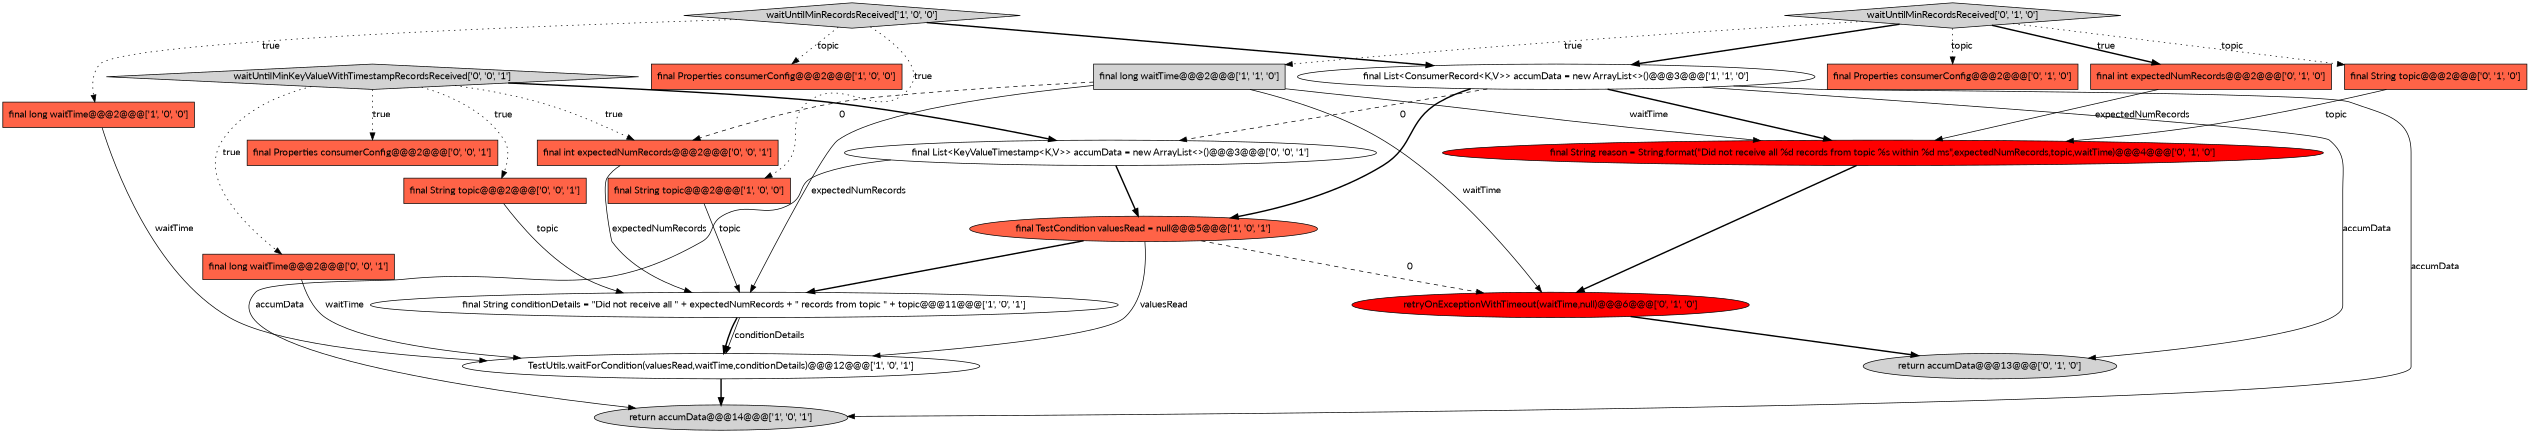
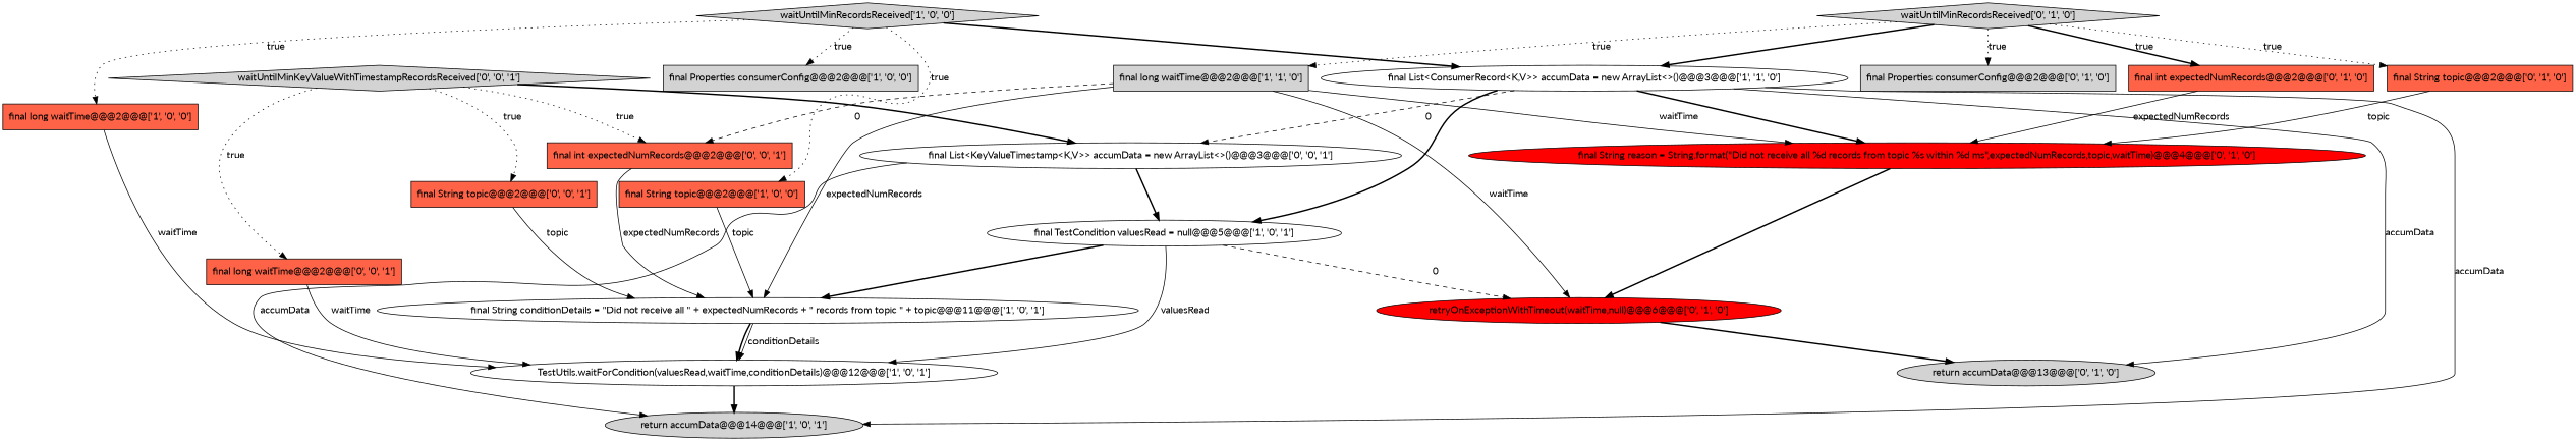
  digraph {
    fontname=Lato
    node [fillcolor=tomato fontname=Lato shape=box style=filled]
    edge [fontname=Lato style=solid]
    n1 [label="final long waitTime@@@2@@@['1', '0', '0']"]
    n2 [fillcolor=white label="TestUtils.waitForCondition(valuesRead,waitTime,conditionDetails)@@@12@@@['1', '0', '1']" shape=ellipse]
    n3 [fillcolor=lightgray label="return accumData@@@14@@@['1', '0', '1']" shape=ellipse]
    n4 [fillcolor=white label="final List<ConsumerRecord<K,V>> accumData = new ArrayList<>()@@@3@@@['1', '1', '0']" shape=ellipse]
    n5 [fillcolor=lightgray label="return accumData@@@13@@@['0', '1', '0']" shape=ellipse]
-   n6 [label="final TestCondition valuesRead = null@@@5@@@['1', '0', '1']" shape=ellipse]
+   n6 [fillcolor=white label="final TestCondition valuesRead = null@@@5@@@['1', '0', '1']" shape=ellipse]
    n7 [fillcolor=red label="final String reason = String.format(\"Did not receive all %d records from topic %s within %d ms\",expectedNumRecords,topic,waitTime)@@@4@@@['0', '1', '0']" shape=ellipse]
    n8 [fillcolor=white label="final List<KeyValueTimestamp<K,V>> accumData = new ArrayList<>()@@@3@@@['0', '0', '1']" shape=ellipse]
    n9 [fillcolor=white label="final String conditionDetails = \"Did not receive all \" + expectedNumRecords + \" records from topic \" + topic@@@11@@@['1', '0', '1']" shape=ellipse]
    n10 [fillcolor=red label="retryOnExceptionWithTimeout(waitTime,null)@@@6@@@['0', '1', '0']" shape=ellipse]
    n11 [label="final int expectedNumRecords@@@2@@@['0', '0', '1']"]
    n12 [fillcolor=lightgray label="final long waitTime@@@2@@@['1', '1', '0']"]
    n13 [fillcolor=lightgray label="waitUntilMinRecordsReceived['0', '1', '0']" shape=diamond]
-   n14 [label="final Properties consumerConfig@@@2@@@['0', '1', '0']"]
+   n14 [fillcolor=lightgray label="final Properties consumerConfig@@@2@@@['0', '1', '0']"]
    n15 [label="final int expectedNumRecords@@@2@@@['0', '1', '0']"]
    n16 [label="final String topic@@@2@@@['0', '1', '0']"]
    n17 [fillcolor=lightgray label="waitUntilMinRecordsReceived['1', '0', '0']" shape=diamond]
-   n18 [label="final Properties consumerConfig@@@2@@@['1', '0', '0']"]
+   n18 [fillcolor=lightgray label="final Properties consumerConfig@@@2@@@['1', '0', '0']"]
    n19 [label="final String topic@@@2@@@['1', '0', '0']"]
    n20 [label="final String topic@@@2@@@['0', '0', '1']"]
    n21 [fillcolor=lightgray label="waitUntilMinKeyValueWithTimestampRecordsReceived['0', '0', '1']" shape=diamond]
    n22 [label="final long waitTime@@@2@@@['0', '0', '1']"]
-   n23 [label="final Properties consumerConfig@@@2@@@['0', '0', '1']"]
    n1 -> n2 [label=waitTime]
    n2 -> n3 [style=bold]
    n4 -> n3 [label=accumData]
    n4 -> n5 [label=accumData]
    n4 -> n6 [style=bold]
    n4 -> n7 [style=bold]
    n4 -> n8 [label=0 style=dashed]
    n6 -> n2 [label=valuesRead]
    n6 -> n9 [style=bold]
    n6 -> n10 [label=0 style=dashed]
    n7 -> n10 [style=bold]
    n8 -> n3 [label=accumData]
    n8 -> n6 [style=bold]
    n9 -> n2 [style=bold]
    n9 -> n2 [label=conditionDetails]
    n10 -> n5 [style=bold]
    n11 -> n9 [label=expectedNumRecords]
    n12 -> n7 [label=waitTime]
    n12 -> n9 [label=expectedNumRecords]
    n12 -> n10 [label=waitTime]
    n12 -> n11 [label=0 style=dashed]
    n13 -> n4 [style=bold]
    n13 -> n12 [label=true style=dotted]
-   n13 -> n14 [label=topic style=dotted]
+   n13 -> n14 [label=true style=dotted]
    n13 -> n15 [label=true style=bold]
-   n13 -> n16 [label=topic style=dotted]
+   n13 -> n16 [label=true style=dotted]
    n15 -> n7 [label=expectedNumRecords]
    n16 -> n7 [label=topic]
    n17 -> n1 [label=true style=dotted]
    n17 -> n4 [style=bold]
-   n17 -> n18 [label=topic style=dotted]
+   n17 -> n18 [label=true style=dotted]
    n17 -> n19 [label=true style=dotted]
    n19 -> n9 [label=topic]
    n20 -> n9 [label=topic]
    n21 -> n8 [style=bold]
    n21 -> n11 [label=true style=dotted]
    n21 -> n20 [label=true style=dotted]
    n21 -> n22 [label=true style=dotted]
-   n21 -> n23 [label=true style=dotted]
    n22 -> n2 [label=waitTime]
  }
